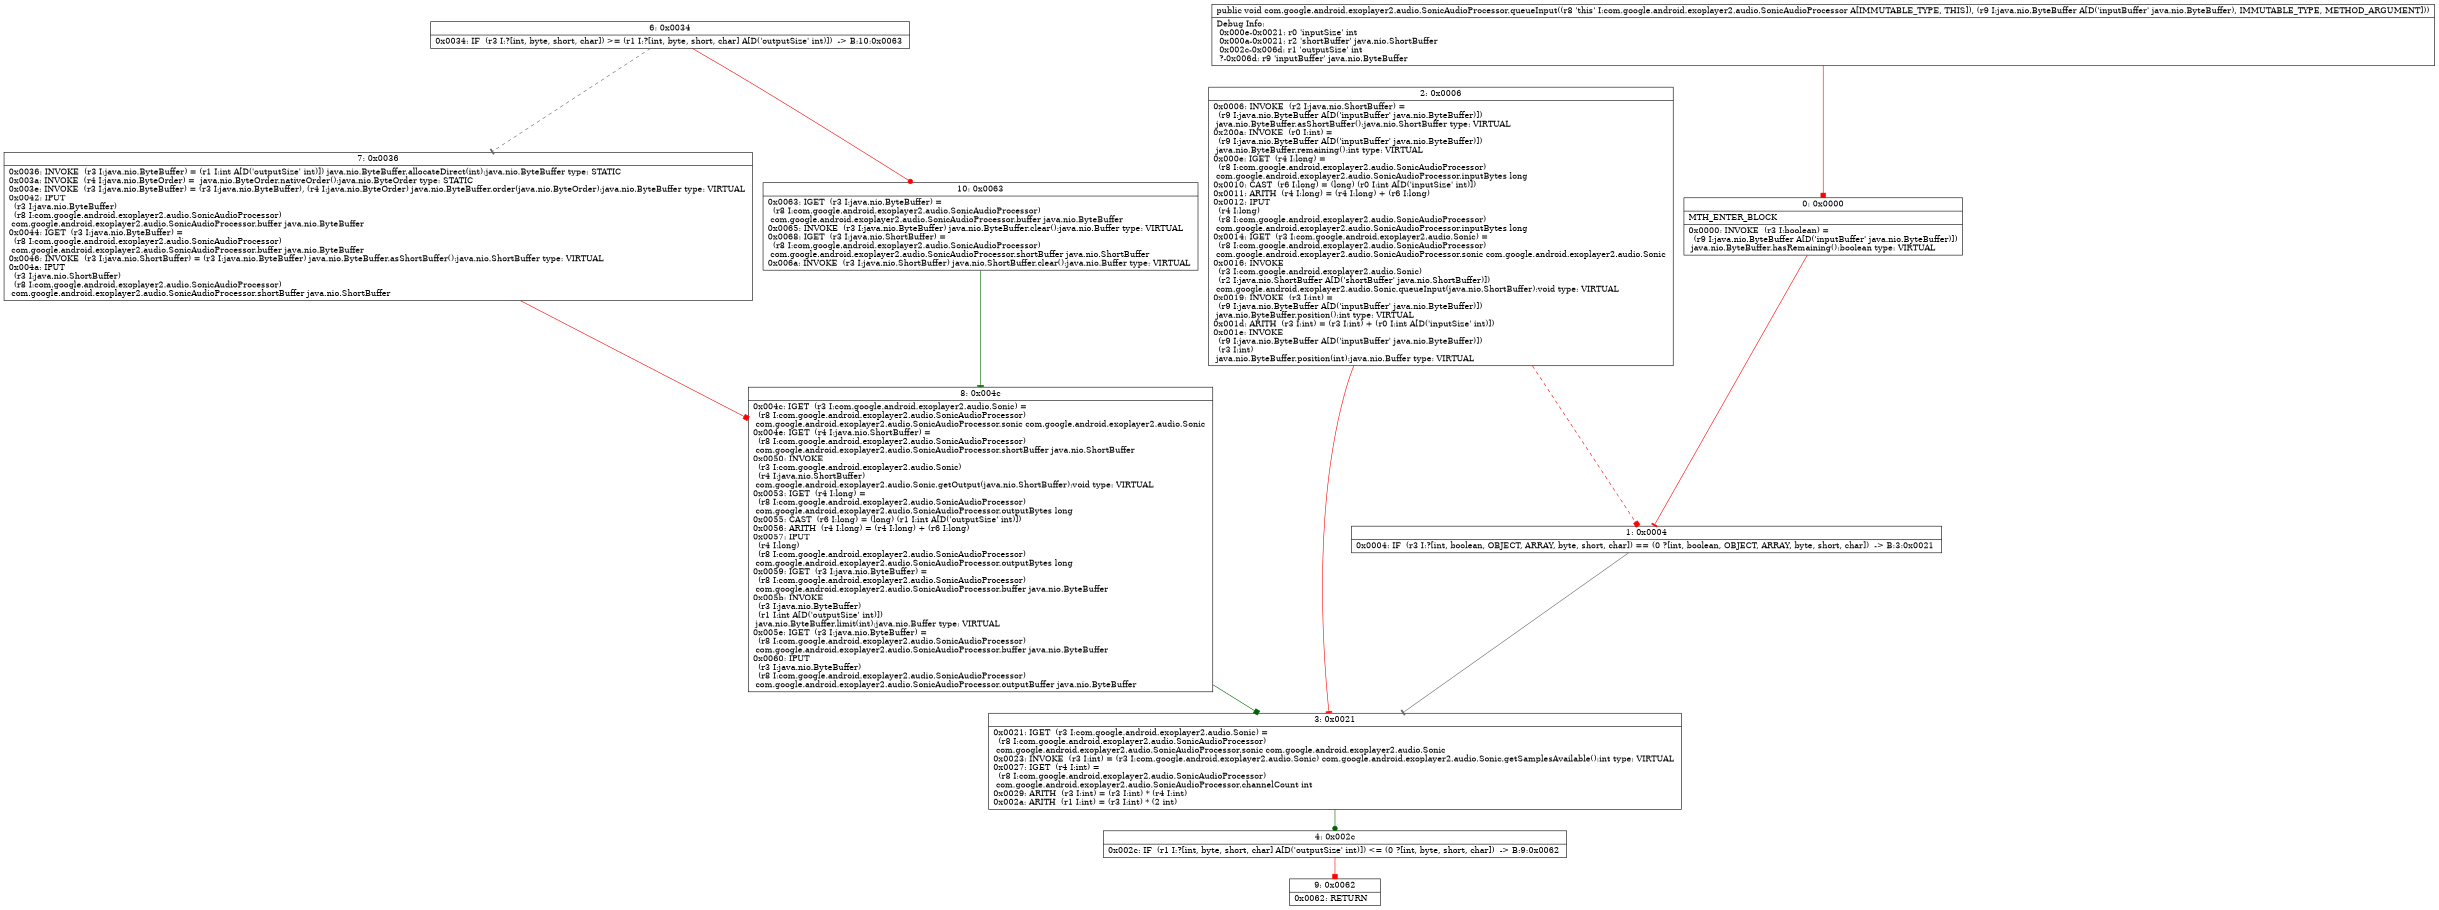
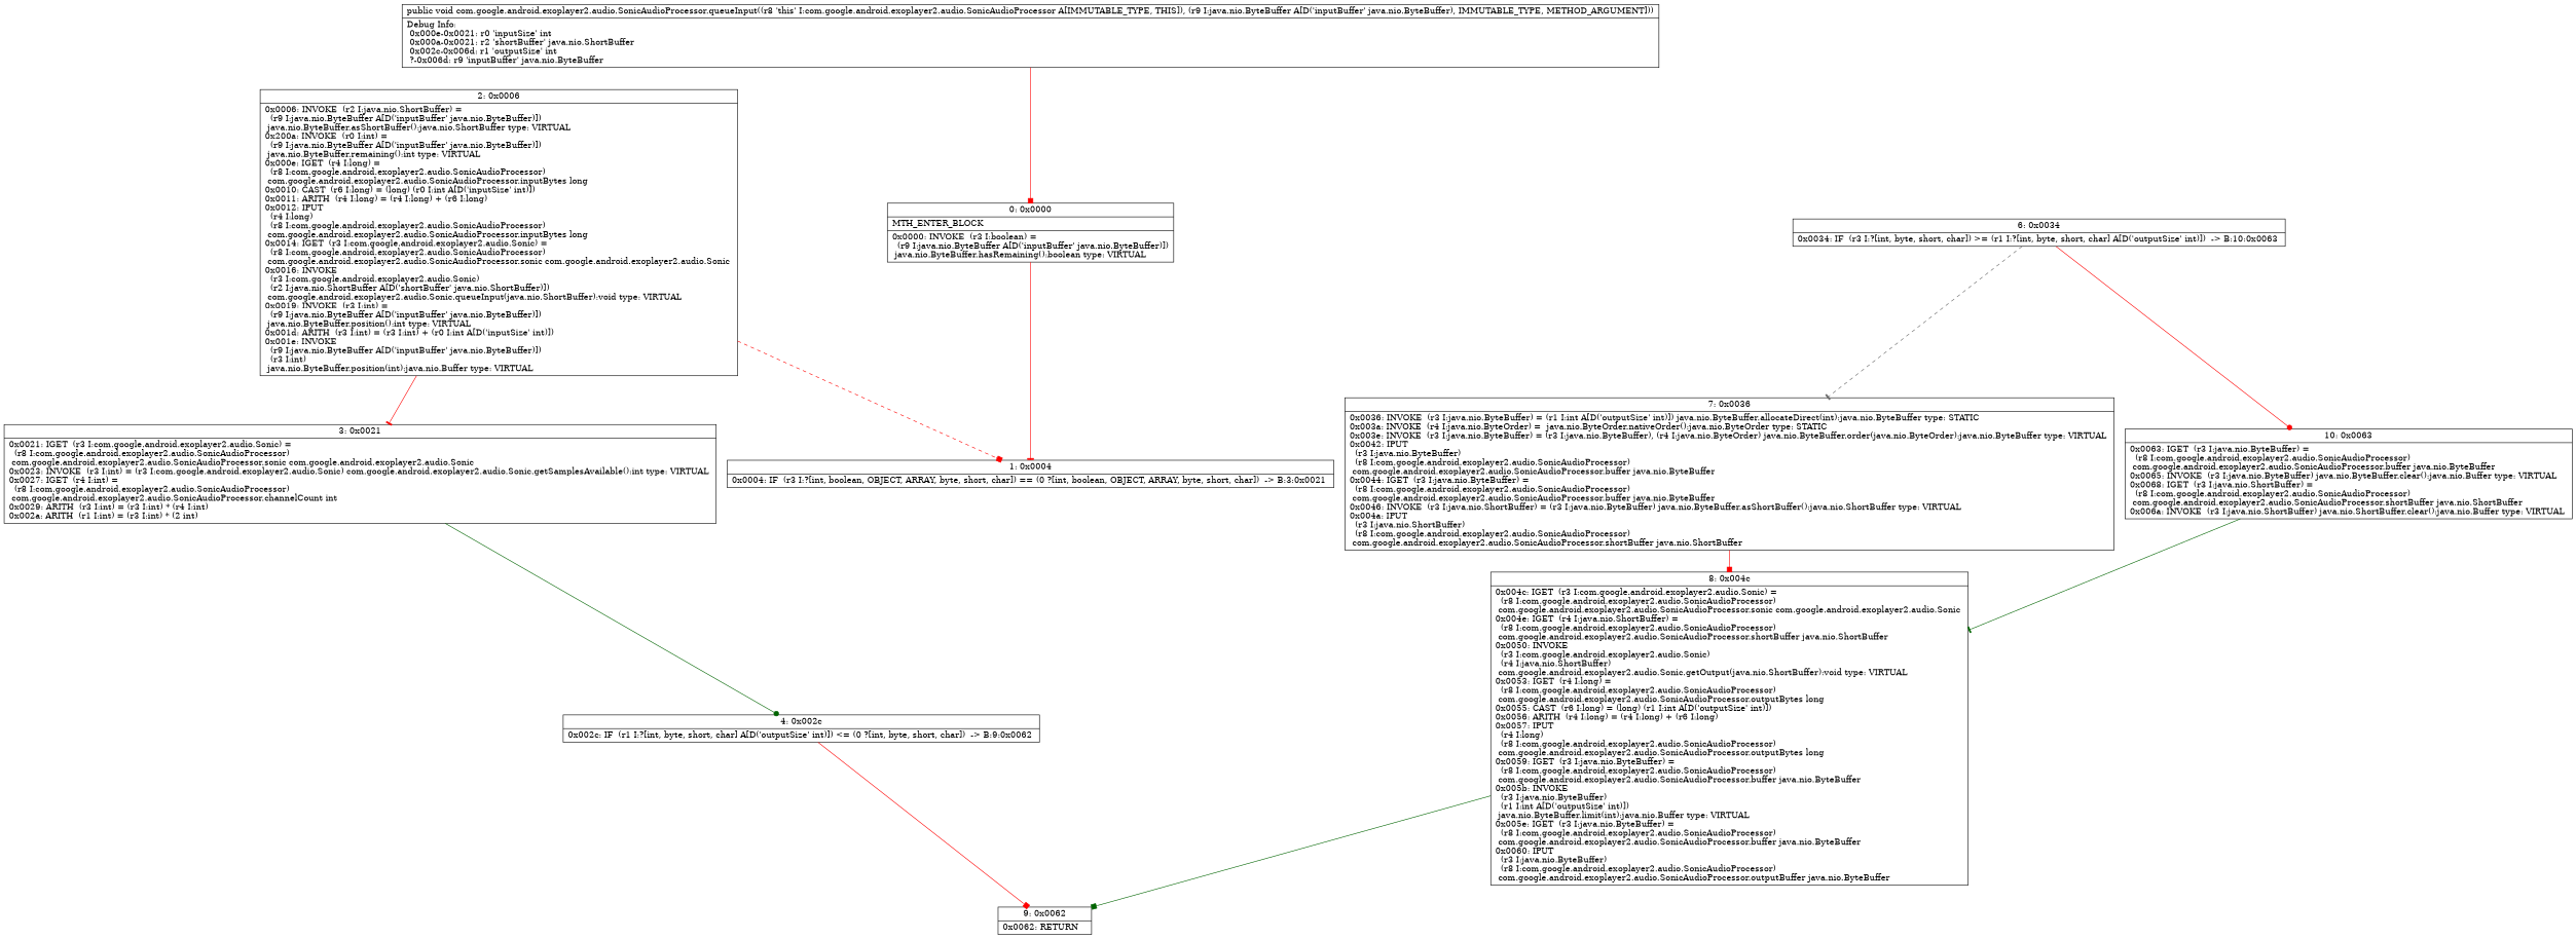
  digraph {
    node [shape=record]
    edge [arrowhead=tee color=red]
    n1 [label="{0\:\ 0x0000|MTH_ENTER_BLOCK\l|0x0000: INVOKE  (r3 I:boolean) = \l  (r9 I:java.nio.ByteBuffer A[D('inputBuffer' java.nio.ByteBuffer)])\l java.nio.ByteBuffer.hasRemaining():boolean type: VIRTUAL \l}"]
    n2 [label="{1\:\ 0x0004|0x0004: IF  (r3 I:?[int, boolean, OBJECT, ARRAY, byte, short, char]) == (0 ?[int, boolean, OBJECT, ARRAY, byte, short, char])  \-\> B:3:0x0021 \l}"]
    n3 [label="{3\:\ 0x0021|0x0021: IGET  (r3 I:com.google.android.exoplayer2.audio.Sonic) = \l  (r8 I:com.google.android.exoplayer2.audio.SonicAudioProcessor)\l com.google.android.exoplayer2.audio.SonicAudioProcessor.sonic com.google.android.exoplayer2.audio.Sonic \l0x0023: INVOKE  (r3 I:int) = (r3 I:com.google.android.exoplayer2.audio.Sonic) com.google.android.exoplayer2.audio.Sonic.getSamplesAvailable():int type: VIRTUAL \l0x0027: IGET  (r4 I:int) = \l  (r8 I:com.google.android.exoplayer2.audio.SonicAudioProcessor)\l com.google.android.exoplayer2.audio.SonicAudioProcessor.channelCount int \l0x0029: ARITH  (r3 I:int) = (r3 I:int) * (r4 I:int) \l0x002a: ARITH  (r1 I:int) = (r3 I:int) * (2 int) \l}"]
    n4 [label="{2\:\ 0x0006|0x0006: INVOKE  (r2 I:java.nio.ShortBuffer) = \l  (r9 I:java.nio.ByteBuffer A[D('inputBuffer' java.nio.ByteBuffer)])\l java.nio.ByteBuffer.asShortBuffer():java.nio.ShortBuffer type: VIRTUAL \l0x200a: INVOKE  (r0 I:int) = \l  (r9 I:java.nio.ByteBuffer A[D('inputBuffer' java.nio.ByteBuffer)])\l java.nio.ByteBuffer.remaining():int type: VIRTUAL \l0x000e: IGET  (r4 I:long) = \l  (r8 I:com.google.android.exoplayer2.audio.SonicAudioProcessor)\l com.google.android.exoplayer2.audio.SonicAudioProcessor.inputBytes long \l0x0010: CAST  (r6 I:long) = (long) (r0 I:int A[D('inputSize' int)]) \l0x0011: ARITH  (r4 I:long) = (r4 I:long) + (r6 I:long) \l0x0012: IPUT  \l  (r4 I:long)\l  (r8 I:com.google.android.exoplayer2.audio.SonicAudioProcessor)\l com.google.android.exoplayer2.audio.SonicAudioProcessor.inputBytes long \l0x0014: IGET  (r3 I:com.google.android.exoplayer2.audio.Sonic) = \l  (r8 I:com.google.android.exoplayer2.audio.SonicAudioProcessor)\l com.google.android.exoplayer2.audio.SonicAudioProcessor.sonic com.google.android.exoplayer2.audio.Sonic \l0x0016: INVOKE  \l  (r3 I:com.google.android.exoplayer2.audio.Sonic)\l  (r2 I:java.nio.ShortBuffer A[D('shortBuffer' java.nio.ShortBuffer)])\l com.google.android.exoplayer2.audio.Sonic.queueInput(java.nio.ShortBuffer):void type: VIRTUAL \l0x0019: INVOKE  (r3 I:int) = \l  (r9 I:java.nio.ByteBuffer A[D('inputBuffer' java.nio.ByteBuffer)])\l java.nio.ByteBuffer.position():int type: VIRTUAL \l0x001d: ARITH  (r3 I:int) = (r3 I:int) + (r0 I:int A[D('inputSize' int)]) \l0x001e: INVOKE  \l  (r9 I:java.nio.ByteBuffer A[D('inputBuffer' java.nio.ByteBuffer)])\l  (r3 I:int)\l java.nio.ByteBuffer.position(int):java.nio.Buffer type: VIRTUAL \l}"]
    n5 [label="{4\:\ 0x002c|0x002c: IF  (r1 I:?[int, byte, short, char] A[D('outputSize' int)]) \<= (0 ?[int, byte, short, char])  \-\> B:9:0x0062 \l}"]
    n6 [label="{9\:\ 0x0062|0x0062: RETURN   \l}"]
    n7 [label="{6\:\ 0x0034|0x0034: IF  (r3 I:?[int, byte, short, char]) \>= (r1 I:?[int, byte, short, char] A[D('outputSize' int)])  \-\> B:10:0x0063 \l}"]
    n8 [label="{7\:\ 0x0036|0x0036: INVOKE  (r3 I:java.nio.ByteBuffer) = (r1 I:int A[D('outputSize' int)]) java.nio.ByteBuffer.allocateDirect(int):java.nio.ByteBuffer type: STATIC \l0x003a: INVOKE  (r4 I:java.nio.ByteOrder) =  java.nio.ByteOrder.nativeOrder():java.nio.ByteOrder type: STATIC \l0x003e: INVOKE  (r3 I:java.nio.ByteBuffer) = (r3 I:java.nio.ByteBuffer), (r4 I:java.nio.ByteOrder) java.nio.ByteBuffer.order(java.nio.ByteOrder):java.nio.ByteBuffer type: VIRTUAL \l0x0042: IPUT  \l  (r3 I:java.nio.ByteBuffer)\l  (r8 I:com.google.android.exoplayer2.audio.SonicAudioProcessor)\l com.google.android.exoplayer2.audio.SonicAudioProcessor.buffer java.nio.ByteBuffer \l0x0044: IGET  (r3 I:java.nio.ByteBuffer) = \l  (r8 I:com.google.android.exoplayer2.audio.SonicAudioProcessor)\l com.google.android.exoplayer2.audio.SonicAudioProcessor.buffer java.nio.ByteBuffer \l0x0046: INVOKE  (r3 I:java.nio.ShortBuffer) = (r3 I:java.nio.ByteBuffer) java.nio.ByteBuffer.asShortBuffer():java.nio.ShortBuffer type: VIRTUAL \l0x004a: IPUT  \l  (r3 I:java.nio.ShortBuffer)\l  (r8 I:com.google.android.exoplayer2.audio.SonicAudioProcessor)\l com.google.android.exoplayer2.audio.SonicAudioProcessor.shortBuffer java.nio.ShortBuffer \l}"]
    n9 [label="{10\:\ 0x0063|0x0063: IGET  (r3 I:java.nio.ByteBuffer) = \l  (r8 I:com.google.android.exoplayer2.audio.SonicAudioProcessor)\l com.google.android.exoplayer2.audio.SonicAudioProcessor.buffer java.nio.ByteBuffer \l0x0065: INVOKE  (r3 I:java.nio.ByteBuffer) java.nio.ByteBuffer.clear():java.nio.Buffer type: VIRTUAL \l0x0068: IGET  (r3 I:java.nio.ShortBuffer) = \l  (r8 I:com.google.android.exoplayer2.audio.SonicAudioProcessor)\l com.google.android.exoplayer2.audio.SonicAudioProcessor.shortBuffer java.nio.ShortBuffer \l0x006a: INVOKE  (r3 I:java.nio.ShortBuffer) java.nio.ShortBuffer.clear():java.nio.Buffer type: VIRTUAL \l}"]
    n10 [label="{8\:\ 0x004c|0x004c: IGET  (r3 I:com.google.android.exoplayer2.audio.Sonic) = \l  (r8 I:com.google.android.exoplayer2.audio.SonicAudioProcessor)\l com.google.android.exoplayer2.audio.SonicAudioProcessor.sonic com.google.android.exoplayer2.audio.Sonic \l0x004e: IGET  (r4 I:java.nio.ShortBuffer) = \l  (r8 I:com.google.android.exoplayer2.audio.SonicAudioProcessor)\l com.google.android.exoplayer2.audio.SonicAudioProcessor.shortBuffer java.nio.ShortBuffer \l0x0050: INVOKE  \l  (r3 I:com.google.android.exoplayer2.audio.Sonic)\l  (r4 I:java.nio.ShortBuffer)\l com.google.android.exoplayer2.audio.Sonic.getOutput(java.nio.ShortBuffer):void type: VIRTUAL \l0x0053: IGET  (r4 I:long) = \l  (r8 I:com.google.android.exoplayer2.audio.SonicAudioProcessor)\l com.google.android.exoplayer2.audio.SonicAudioProcessor.outputBytes long \l0x0055: CAST  (r6 I:long) = (long) (r1 I:int A[D('outputSize' int)]) \l0x0056: ARITH  (r4 I:long) = (r4 I:long) + (r6 I:long) \l0x0057: IPUT  \l  (r4 I:long)\l  (r8 I:com.google.android.exoplayer2.audio.SonicAudioProcessor)\l com.google.android.exoplayer2.audio.SonicAudioProcessor.outputBytes long \l0x0059: IGET  (r3 I:java.nio.ByteBuffer) = \l  (r8 I:com.google.android.exoplayer2.audio.SonicAudioProcessor)\l com.google.android.exoplayer2.audio.SonicAudioProcessor.buffer java.nio.ByteBuffer \l0x005b: INVOKE  \l  (r3 I:java.nio.ByteBuffer)\l  (r1 I:int A[D('outputSize' int)])\l java.nio.ByteBuffer.limit(int):java.nio.Buffer type: VIRTUAL \l0x005e: IGET  (r3 I:java.nio.ByteBuffer) = \l  (r8 I:com.google.android.exoplayer2.audio.SonicAudioProcessor)\l com.google.android.exoplayer2.audio.SonicAudioProcessor.buffer java.nio.ByteBuffer \l0x0060: IPUT  \l  (r3 I:java.nio.ByteBuffer)\l  (r8 I:com.google.android.exoplayer2.audio.SonicAudioProcessor)\l com.google.android.exoplayer2.audio.SonicAudioProcessor.outputBuffer java.nio.ByteBuffer \l}"]
    n11 [label="{public void com.google.android.exoplayer2.audio.SonicAudioProcessor.queueInput((r8 'this' I:com.google.android.exoplayer2.audio.SonicAudioProcessor A[IMMUTABLE_TYPE, THIS]), (r9 I:java.nio.ByteBuffer A[D('inputBuffer' java.nio.ByteBuffer), IMMUTABLE_TYPE, METHOD_ARGUMENT]))  | Debug Info:\l  0x000e\-0x0021: r0 'inputSize' int\l  0x000a\-0x0021: r2 'shortBuffer' java.nio.ShortBuffer\l  0x002c\-0x006d: r1 'outputSize' int\l  ?\-0x006d: r9 'inputBuffer' java.nio.ByteBuffer\l}"]
    n1 -> n2
-   n2 -> n3 [color=gray40]
    n3 -> n5 [arrowhead=dot color=darkgreen]
    n4 -> n2 [arrowhead=box style=dashed]
    n4 -> n3
    n5 -> n6 [arrowhead=box]
    n7 -> n8 [color=gray40 style=dashed]
    n7 -> n9 [arrowhead=dot]
    n8 -> n10 [arrowhead=box]
    n9 -> n10 [color=darkgreen]
-   n10 -> n3 [arrowhead=box color=darkgreen]
+   n10 -> n6 [arrowhead=box color=darkgreen]
    n11 -> n1 [arrowhead=box]
  }
